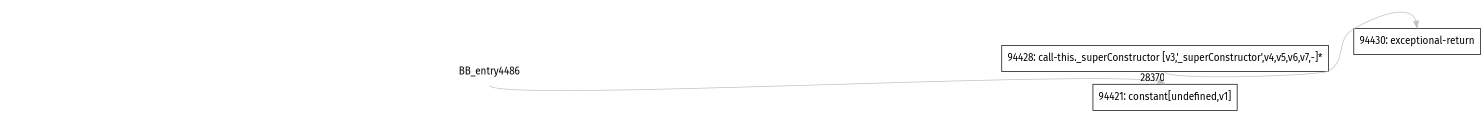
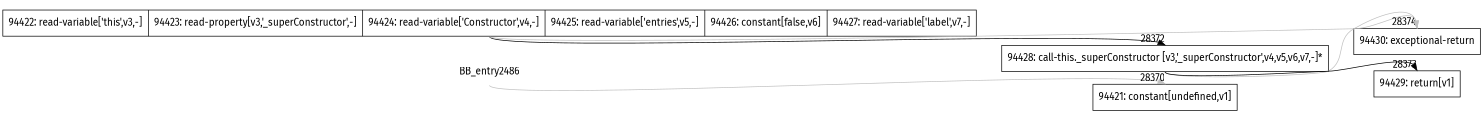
  digraph {
    fontname="Fira Sans"
    rankdir=LR
    node [fontname="Fira Sans" shape=record]
    edge [color=gray fontname="Fira Sans" headport=n tailport=s]
-   BB_entry2486 [shape=none label=BB_entry4486]
+   BB_entry2486 [shape=none]
    n2 [label="{94421: constant[undefined,v1]}"]
+   n3 [label="{94422: read-variable['this',v3,-]|94423: read-property[v3,'_superConstructor',-]|94424: read-variable['Constructor',v4,-]|94425: read-variable['entries',v5,-]|94426: constant[false,v6]|94427: read-variable['label',v7,-]}"]
    n4 [label="{94428: call-this._superConstructor [v3,'_superConstructor',v4,v5,v6,v7,-]*}"]
    n5 [label="{94430: exceptional-return}"]
+   n6 [label="{94429: return[v1]}"]
    BB_entry2486 -> n2 [headlabel="    28370"]
+   n3 -> n4 [headlabel="      28372" color=""]
+   n3 -> n5 [headlabel="      28374"]
    n4 -> n5
+   n4 -> n6 [headlabel="      28373" color=""]
  }
